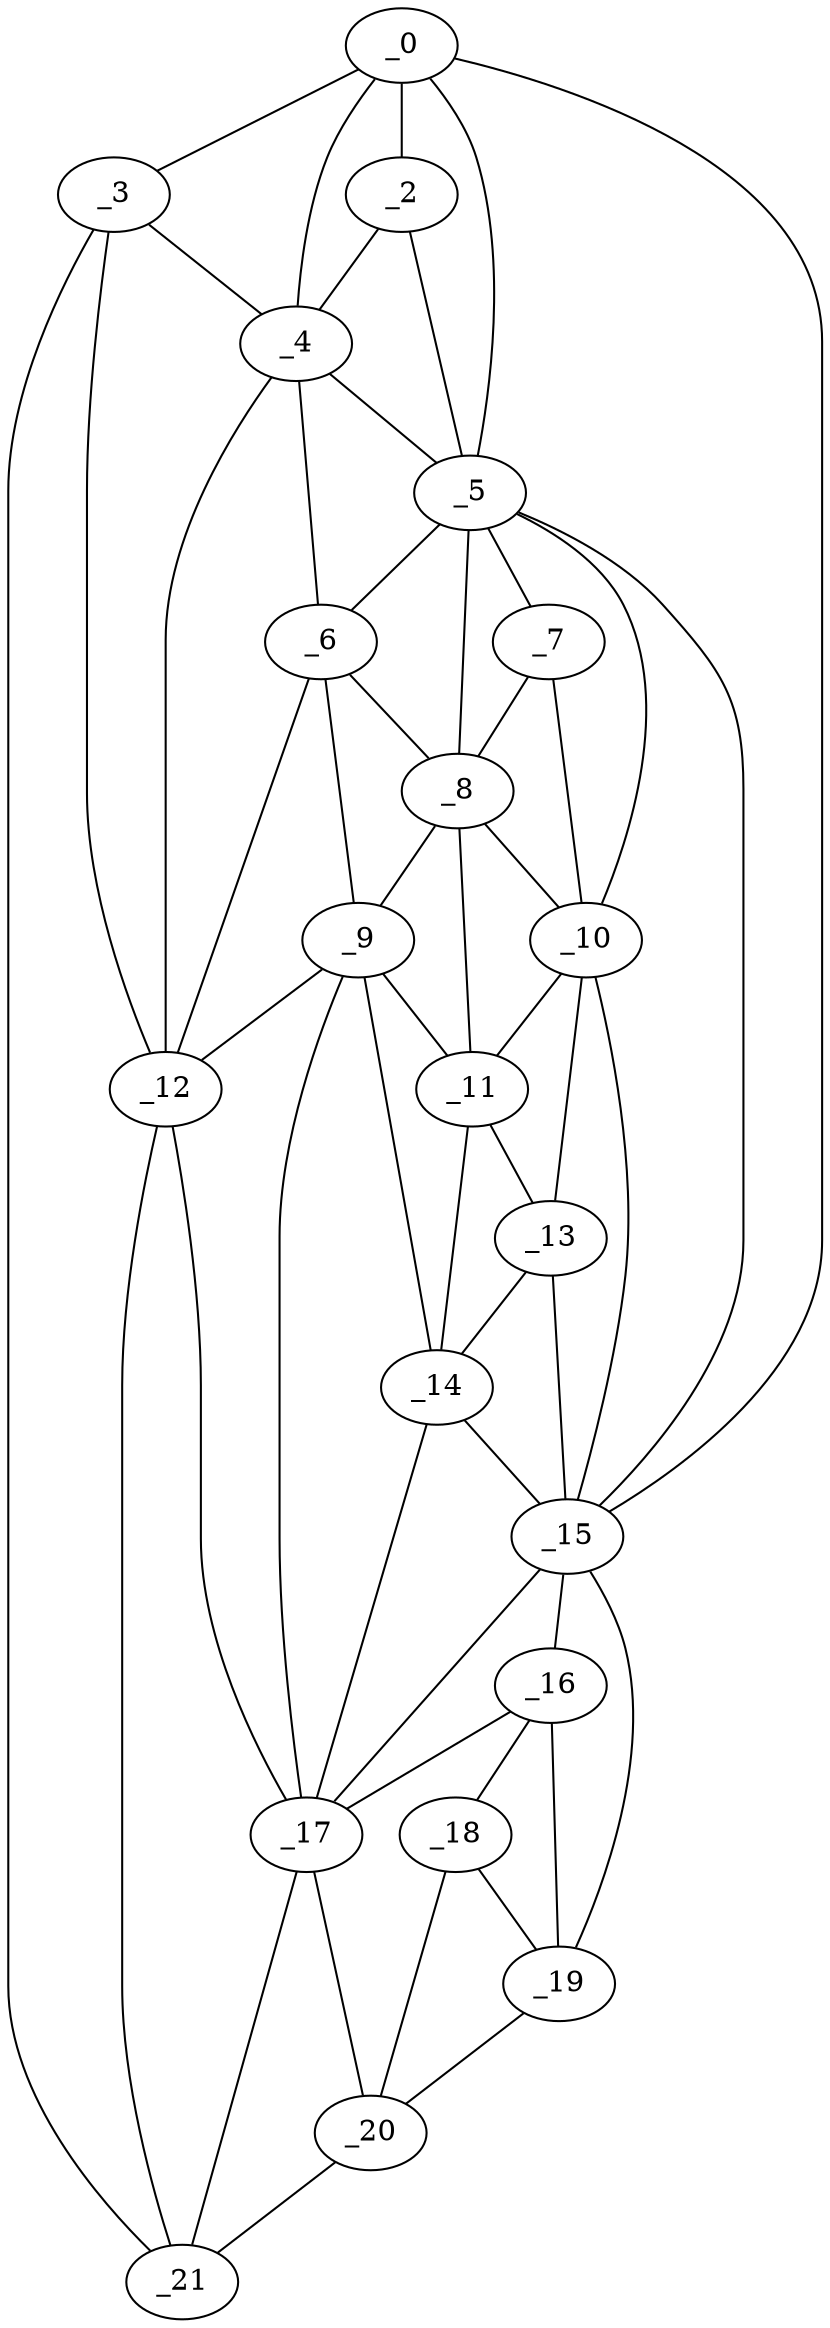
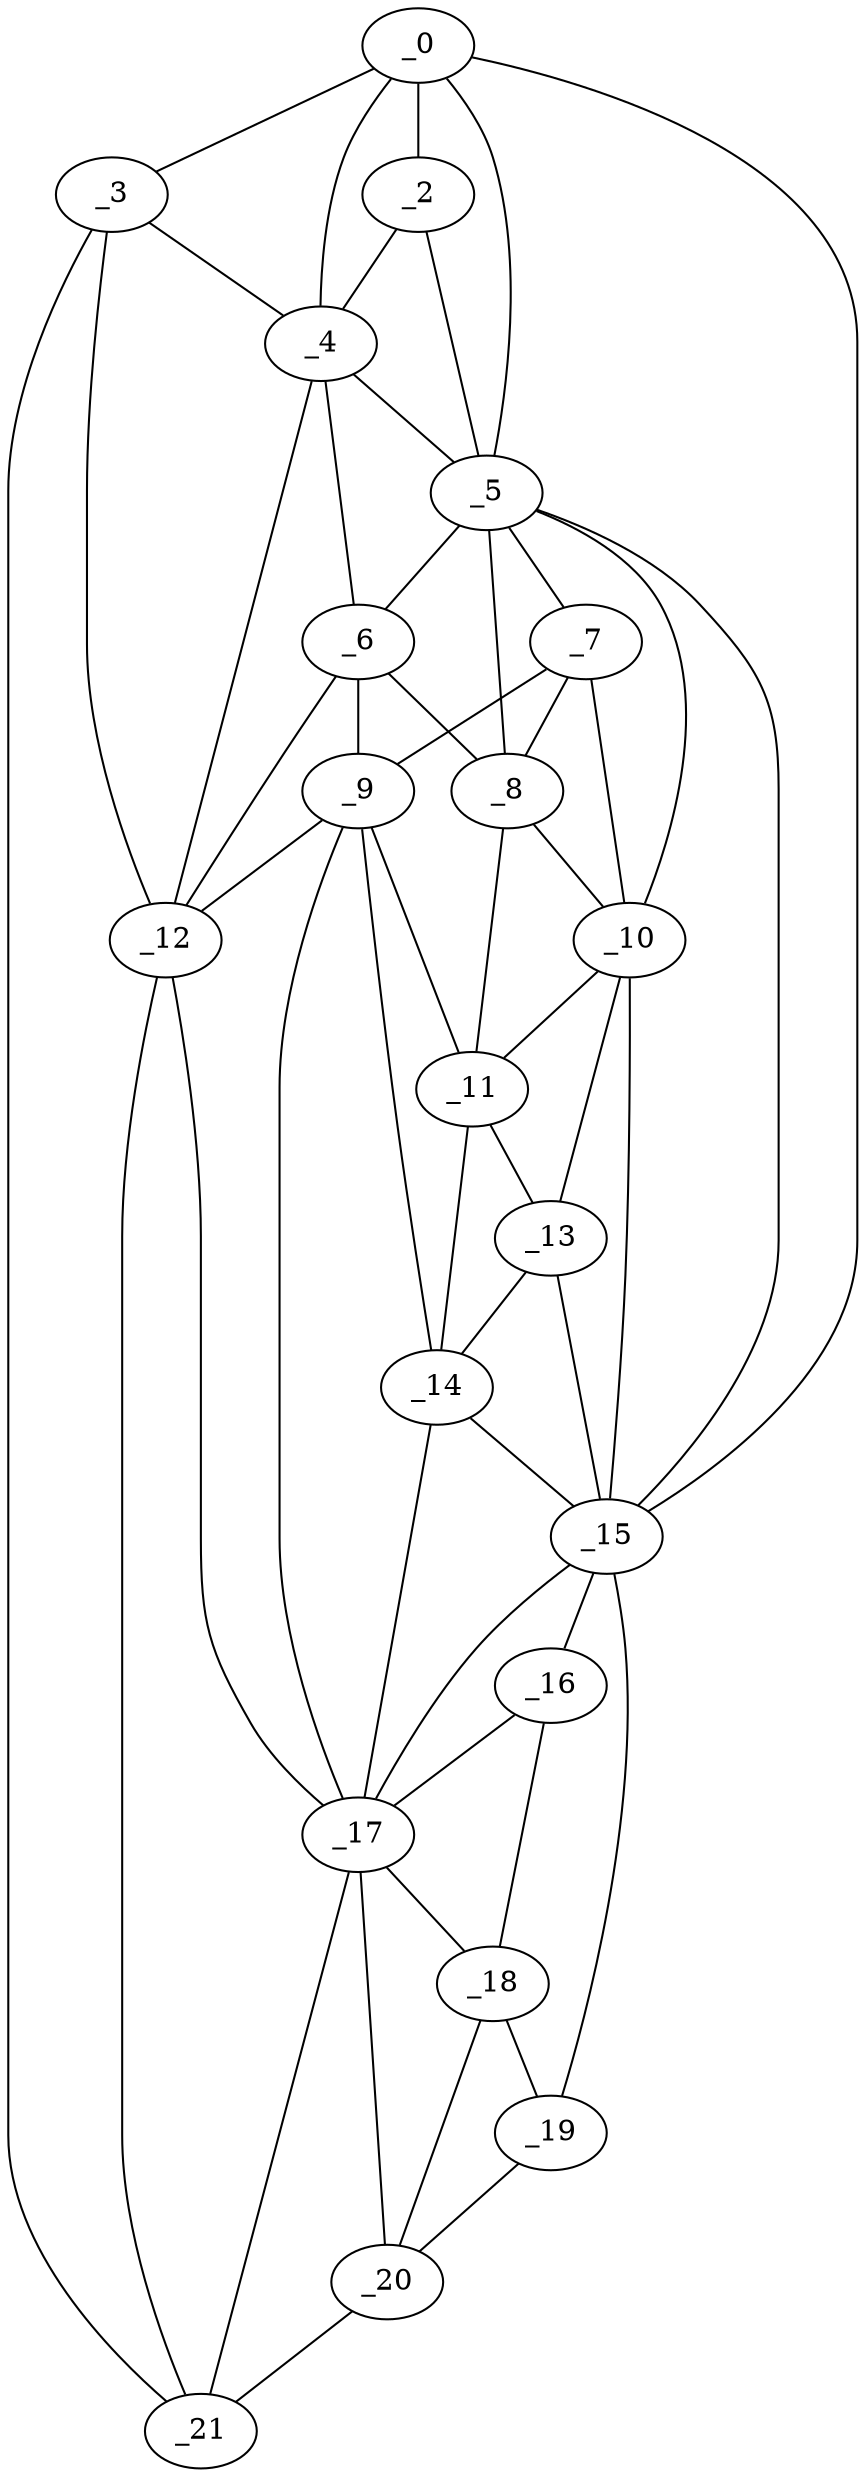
  graph {
    node [x=53 y=37]
    edge [valence=2]
    _0 [x=7 y=48]
    _2 [x=26 y=51]
    _3 [x=27 y=96]
    _4 [x=32 y=65]
    _5 [x=39 y=44]
    _15 [x=82]
    _12 [x=57 y=88]
    _21 [x=123 y=79]
    _6 [x=46 y=64]
    _7 [x=49 y=43]
    _8 [y=46]
    _10 [x=54 y=42]
    _17 [x=87 y=41]
    _16 [x=87]
    _19 [x=97 y=35]
    _9 [y=63]
    _11 [x=56 y=46]
    _13 [x=67 y=40]
    _18 [x=92 y=39]
    _20 [x=101 y=39]
    _14 [x=71 y=40]
    _0 -- _2 [valence=1]
    _0 -- _3 [valence=1]
    _0 -- _4 [valence=1]
    _0 -- _5
    _0 -- _15 [valence=1]
    _2 -- _4 [valence=1]
    _2 -- _5
    _3 -- _4
    _3 -- _12
    _3 -- _21 [valence=1]
    _4 -- _5
    _4 -- _12
    _4 -- _6
    _5 -- _15
    _5 -- _6
    _5 -- _7 [valence=1]
    _5 -- _8 [valence=1]
    _5 -- _10
    _15 -- _17
    _15 -- _16
    _15 -- _19 [valence=1]
    _12 -- _21
    _12 -- _17
    _6 -- _12
    _6 -- _8
    _6 -- _9 [valence=1]
    _7 -- _8
    _7 -- _10
    _8 -- _10 [valence=1]
-   _8 -- _9
+   _7 -- _9
    _8 -- _11
    _10 -- _15
    _10 -- _11
    _10 -- _13 [valence=1]
    _17 -- _21
+   _17 -- _18
    _17 -- _20
    _16 -- _17
-   _16 -- _19
    _16 -- _18
    _19 -- _20
    _9 -- _12
    _9 -- _17
    _9 -- _11 [valence=1]
    _9 -- _14
    _11 -- _13
    _11 -- _14
    _13 -- _15
    _13 -- _14 [valence=1]
    _18 -- _19 [valence=1]
    _18 -- _20 [valence=1]
    _20 -- _21
    _14 -- _15
    _14 -- _17
  }
